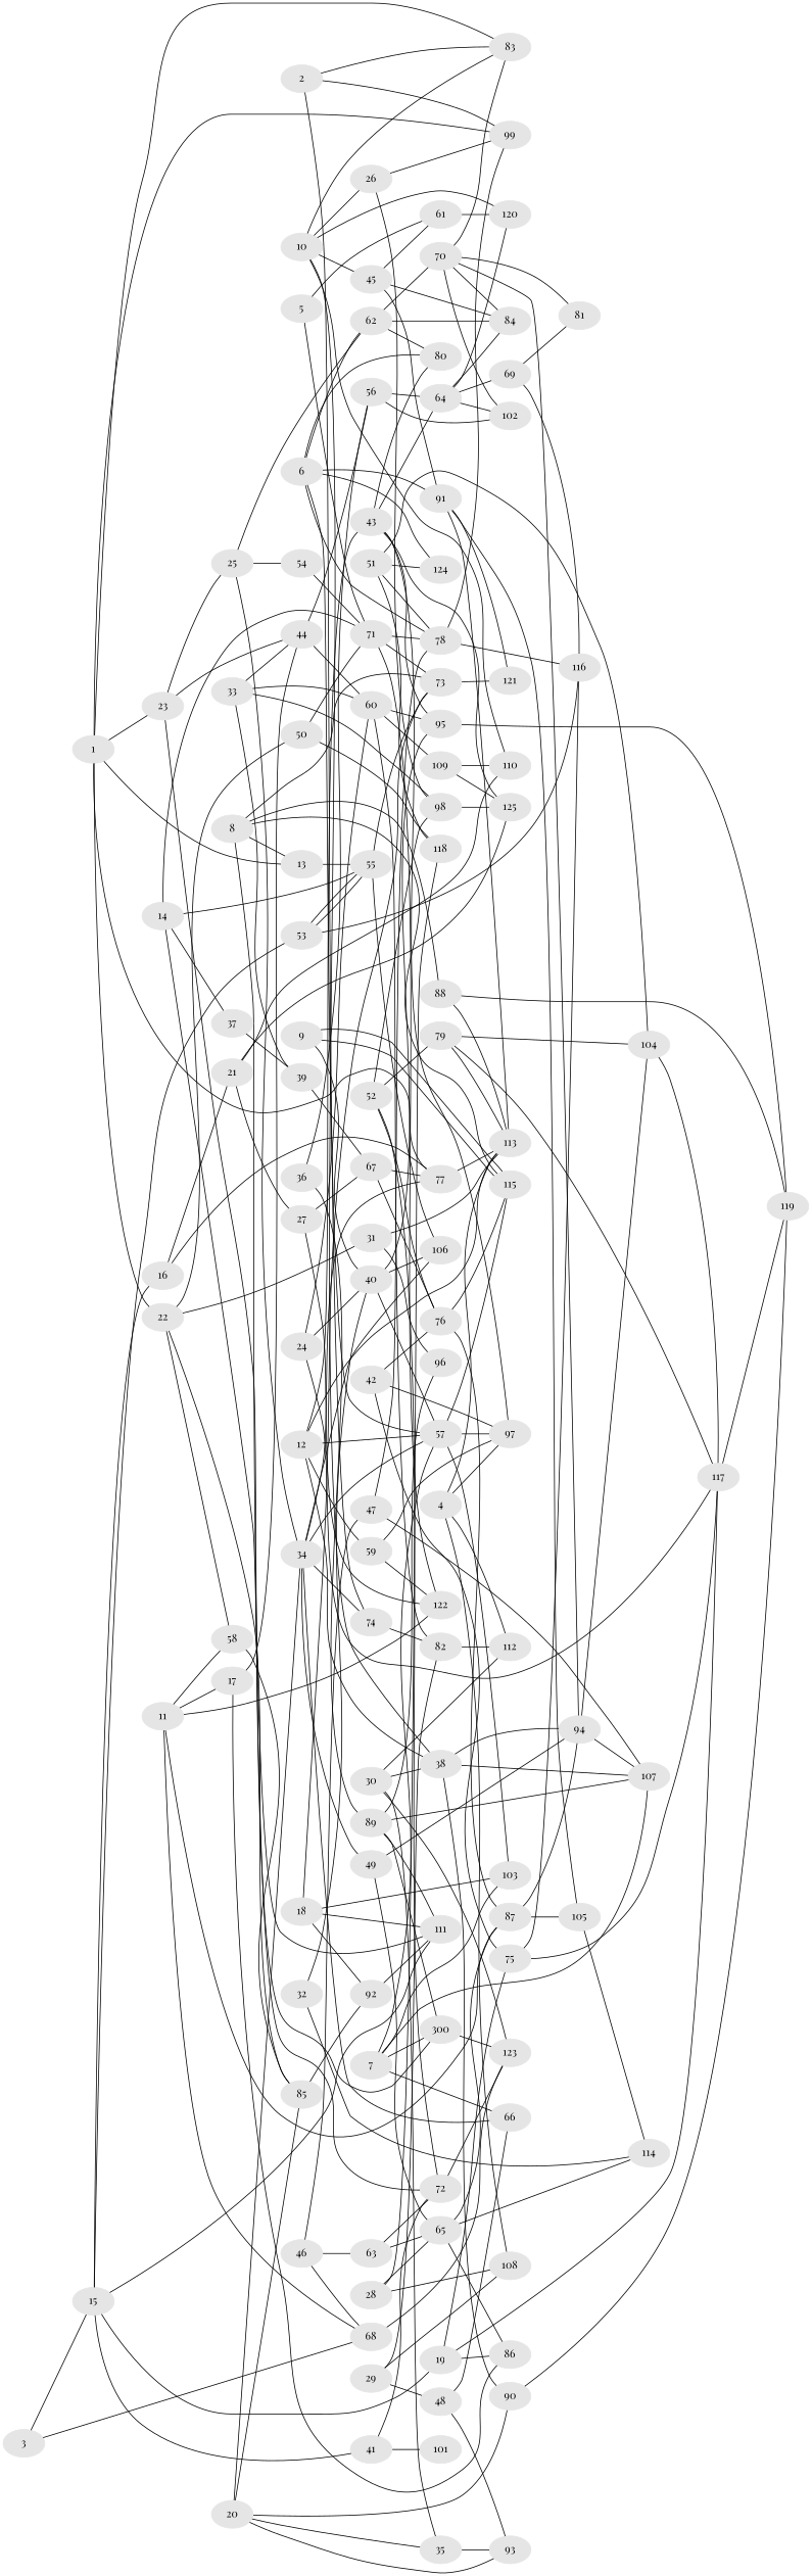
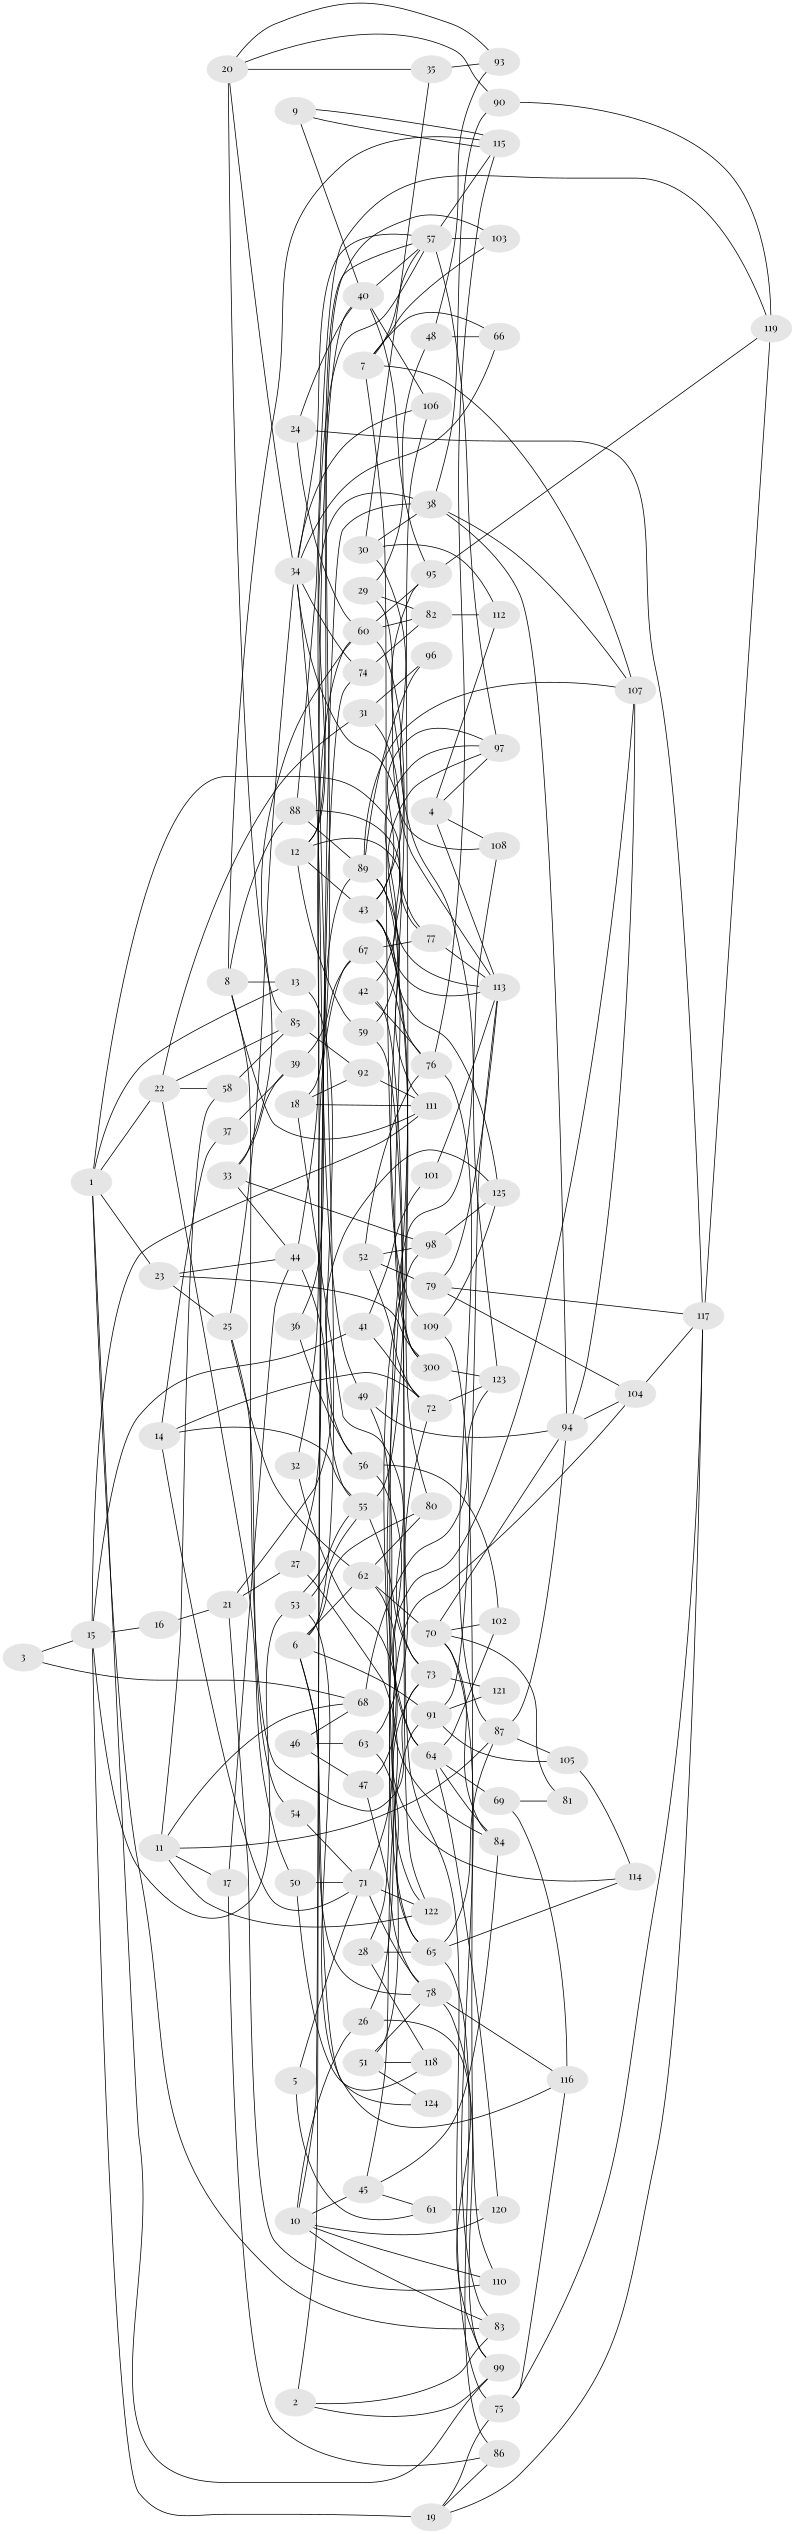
  graph {
    fontname="Playfair Display"
    rankdir=LR
    node [color=gray90 fontname="Playfair Display" style=filled]
    edge [fontname="Playfair Display"]
    1
    13
    22
    23
    77
    83
    99
    55
    58
    85
    31
    50
    n13 [label=300]
    44
    25
    113
    2
    74
    82
    3
    15
    68
    111
    16
    19
    41
    53
    123
    4
    97
    108
    112
    5
    61
    71
    120
    78
    122
    73
    6
    57
    62
    80
    91
    124
    103
    115
    84
    70
    116
    121
    105
    7
    66
    107
    8
    88
    89
    119
    9
    40
    106
    95
    10
    26
    38
    45
    110
    98
    90
    94
    11
    17
    87
    86
    12
    43
    59
    125
    64
    14
    37
    72
    39
    21
    75
    117
    101
    27
    60
    56
    18
    92
    20
    34
    35
    93
    49
    67
    96
    118
    54
    24
    109
    76
    28
    65
    114
    29
    48
    30
    32
    33
    36
    102
    104
    42
    69
    46
    47
    63
    51
    52
    79
    81
    1 -- 13
    1 -- 22
    1 -- 23
    1 -- 77
    1 -- 83
    1 -- 99
    13 -- 55
    22 -- 58
    22 -- 85
    22 -- 31
    22 -- 50
    23 -- n13
    23 -- 44
    23 -- 25
    77 -- 113
    55 -- 73
    55 -- 106
    58 -- 85
    85 -- 92
    31 -- 113
    31 -- 96
    50 -- 71
    50 -- 118
    n13 -- 123
    44 -- 60
    44 -- 56
    25 -- 62
    25 -- 34
    25 -- 54
    2 -- 83
    2 -- 99
    2 -- 74
    74 -- 82
    82 -- 112
    3 -- 15
    3 -- 68
    15 -- 111
    15 -- 16
    15 -- 19
    15 -- 41
    15 -- 53
    68 -- 123
-   16 -- 77
    16 -- 21
    19 -- 86
    19 -- 75
    19 -- 117
    41 -- 72
    41 -- 101
    53 -- 55
    53 -- 55
    53 -- 116
    4 -- 113
    4 -- 97
    4 -- 108
    4 -- 112
    5 -- 61
    5 -- 71
    61 -- 120
    71 -- 78
    71 -- 122
    71 -- 73
    78 -- 99
    78 -- 116
    73 -- 121
    6 -- 78
    6 -- 57
    6 -- 62
    6 -- 80
    6 -- 91
    6 -- 124
    57 -- 97
    57 -- 103
    57 -- 115
    62 -- 80
    62 -- 84
    62 -- 70
    91 -- 113
    91 -- 121
    91 -- 105
    70 -- 83
    70 -- 84
    70 -- 94
    70 -- 102
    70 -- 81
    105 -- 114
    7 -- n13
    7 -- 57
    7 -- 103
    7 -- 66
    7 -- 107
    8 -- 13
    8 -- 111
    8 -- 73
    8 -- 115
    8 -- 88
    88 -- 113
+   88 -- 89
    88 -- 119
    89 -- n13
    89 -- 111
    89 -- 107
    89 -- 96
    9 -- 115
    9 -- 115
    9 -- 40
    40 -- 57
    40 -- 106
    40 -- 95
    95 -- 119
    10 -- 83
    10 -- 120
    10 -- 26
    10 -- 38
    10 -- 45
    10 -- 110
    26 -- 99
    26 -- 98
    38 -- 107
    38 -- 90
    38 -- 94
    45 -- 61
    45 -- 91
    45 -- 84
    98 -- 125
    90 -- 119
    94 -- 107
    94 -- 104
    11 -- 58
    11 -- 68
    11 -- 122
    11 -- 17
    11 -- 87
    17 -- 44
    17 -- 86
    87 -- 105
    87 -- 94
    12 -- 113
    12 -- 57
    12 -- 38
    12 -- 43
    12 -- 59
    43 -- 97
    43 -- 80
    43 -- 95
    43 -- 125
    43 -- 64
    59 -- 97
    59 -- 122
    64 -- 120
    64 -- 84
    64 -- 102
    64 -- 69
    14 -- 55
    14 -- 71
    14 -- 37
    14 -- 72
    37 -- 39
    72 -- 123
    39 -- 67
    21 -- 110
    21 -- 125
    21 -- 27
    75 -- 116
    75 -- 117
    117 -- 119
+   101 -- 113
    27 -- 122
    27 -- 67
    60 -- 82
    60 -- 95
    60 -- 109
    56 -- 64
    56 -- 102
    18 -- 111
    18 -- 73
    18 -- 103
    18 -- 92
    92 -- 111
    20 -- 85
    20 -- 90
    20 -- 34
    20 -- 35
    20 -- 93
    34 -- 77
    34 -- 74
    34 -- 57
    34 -- 66
    34 -- 106
    34 -- 49
    35 -- 93
    49 -- 94
    49 -- 65
    67 -- 77
    67 -- 76
    54 -- 71
    24 -- 40
    24 -- 117
    24 -- 60
    109 -- 110
    109 -- 125
    76 -- 115
    76 -- 87
    28 -- 108
    28 -- 118
    28 -- 65
    65 -- 87
    65 -- 86
    65 -- 114
    29 -- 82
    29 -- 108
    29 -- 48
    48 -- 66
    48 -- 93
    30 -- 123
    30 -- 112
    30 -- 38
    30 -- 35
    32 -- 40
    32 -- 114
    33 -- 44
    33 -- 98
    33 -- 39
    33 -- 60
    36 -- 89
    36 -- 56
    104 -- 117
    42 -- 97
    42 -- 75
    42 -- 76
    69 -- 116
    69 -- 81
    46 -- 68
    46 -- 47
    46 -- 63
    47 -- 78
    47 -- 107
    63 -- 72
    63 -- 65
    51 -- 78
    51 -- 124
    51 -- 118
    51 -- 104
    52 -- 98
    52 -- 72
    52 -- 76
    52 -- 79
    79 -- 113
    79 -- 117
    79 -- 104
  }
